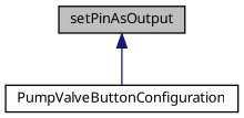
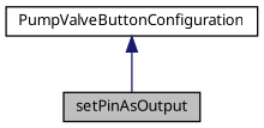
  digraph {
    rankdir=TB
    fontname="Noto Sans"
    node [color=black fontname="Noto Sans" fontsize=10 shape=record style=filled]
    n1 [fillcolor=grey75 fontcolor=black height=0.2 label=setPinAsOutput width=0.4]
    n2 [fillcolor=white height=0.2 label=PumpValveButtonConfiguration width=0.4]
-   n1 -> n2 [color=midnightblue dir=back fontname="Noto Sans" fontsize=10 labelfontname=Helvetica labelfontsize=10 style=solid]
+   n2 -> n1 [color=midnightblue dir=back fontname="Noto Sans" fontsize=10 labelfontname=Helvetica labelfontsize=10 style=solid]
  }
